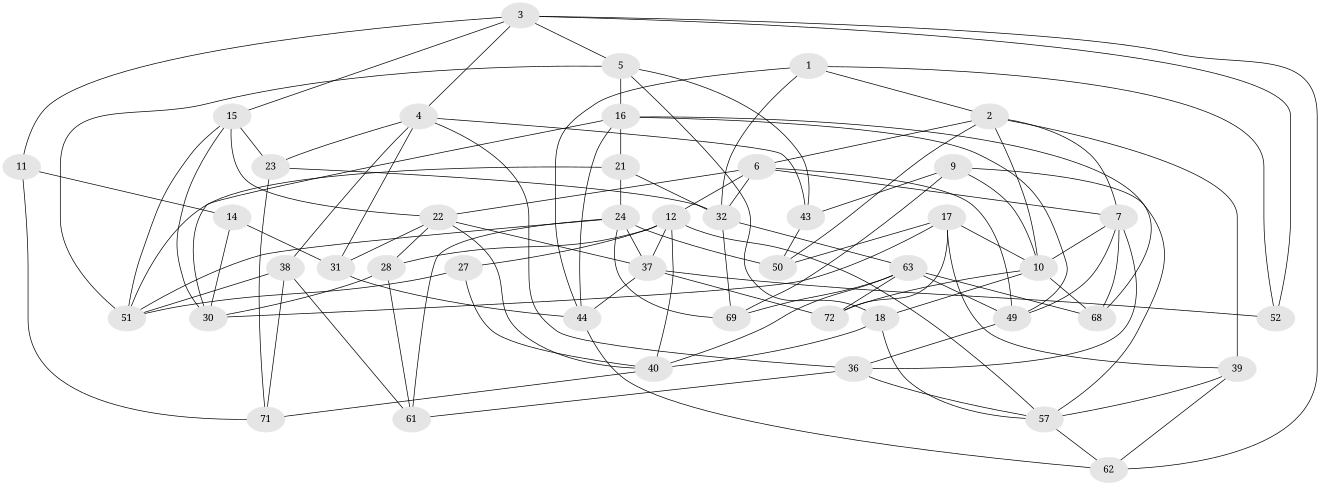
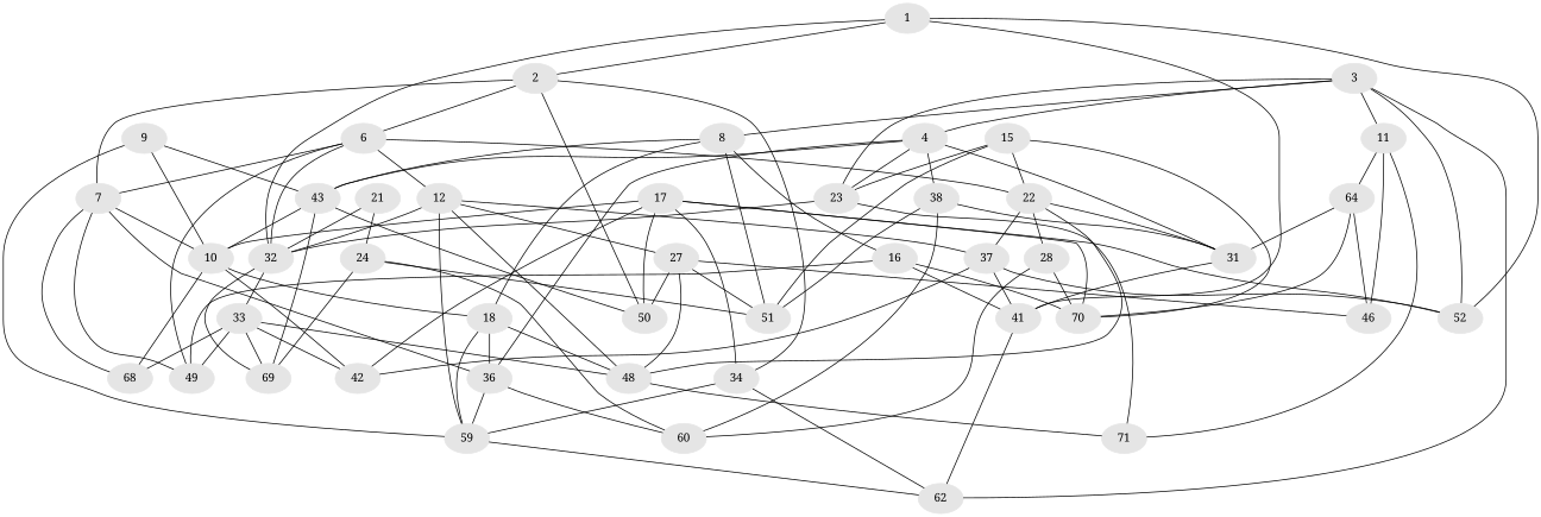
  graph {
    fontname="Noto Serif"
    node [color=gray90 fontname="Noto Serif" style=filled]
    edge [fontname="Noto Serif"]
    2 [super="+20"]
    6 [super="+19"]
    7 [super="+48"]
    10 [super="+41"]
-   39
+   39 [label=34]
    50
    1
    32 [super="+59"]
-   44 [super="+47"]
+   44 [super="+47" label=41]
    52
    69
-   33 [super="+34" label=63]
+   33 [super="+34"]
    62
    12 [super="+64"]
    22 [super="+26"]
    49
    36 [super="+53"]
    68 [super="+70"]
    18 [super="+35"]
-   42 [label=72]
-   57 [super="+65"]
+   42
+   57 [super="+65" label=59]
    3 [super="+61"]
    4 [super="+13"]
-   8 [super="+54" label=5]
+   8 [super="+54"]
    11
    15 [super="+29"]
    23
    31
    38
    43
    16 [super="+45"]
    51 [super="+67"]
-   14
+   46 [super="+66"]
+   14 [label=64]
    71
-   30 [super="+56"]
-   60 [label=61]
+   30 [super="+56" label=70]
+   60
    27
    28
    37 [super="+55"]
-   40 [super="+63"]
+   40 [super="+63" label=48]
    21
    9
    24 [super="+58"]
    17 [super="+25"]
    2 -- 6
    2 -- 7
-   2 -- 10
+   43 -- 10
    2 -- 39
    2 -- 50
    6 -- 7
    6 -- 32
    6 -- 12
    6 -- 22
    6 -- 49
    7 -- 10
    7 -- 49
    7 -- 36
    7 -- 68
    10 -- 68
    10 -- 18
    10 -- 42
    39 -- 62
    39 -- 57
    1 -- 2
    1 -- 32
    1 -- 44
    1 -- 52
    32 -- 69
    32 -- 33
    44 -- 62
    33 -- 69
    33 -- 49
    33 -- 68
    33 -- 42
    33 -- 40
    12 -- 57
    12 -- 27
-   12 -- 28
+   12 -- 32
    12 -- 37
    12 -- 40
    22 -- 31
    22 -- 28
    22 -- 37
    22 -- 40
    36 -- 57
    36 -- 60
-   49 -- 36
+   18 -- 36
    18 -- 57
    18 -- 40
    57 -- 62
    3 -- 52
    3 -- 62
    3 -- 4
    3 -- 8
    3 -- 11
-   3 -- 15
+   3 -- 23
    4 -- 36
    4 -- 23
    4 -- 31
    4 -- 38
    4 -- 43
    8 -- 18
    8 -- 43
    8 -- 16
    8 -- 51
+   11 -- 46
    11 -- 14
    11 -- 71
    15 -- 22
    15 -- 23
    15 -- 51
    15 -- 30
    23 -- 32
    23 -- 71
    31 -- 44
    38 -- 51
-   38 -- 71
+   38 -- 31
    38 -- 60
    43 -- 50
    16 -- 44
    16 -- 49
-   16 -- 68
    16 -- 30
-   16 -- 21
    14 -- 31
+   14 -- 46
    14 -- 30
    27 -- 51
+   27 -- 46
    27 -- 40
    28 -- 30
    28 -- 60
    37 -- 44
    37 -- 52
    37 -- 42
    40 -- 71
    21 -- 32
-   21 -- 51
    21 -- 24
    9 -- 10
-   9 -- 69
+   43 -- 69
    9 -- 57
    9 -- 43
-   24 -- 50
+   27 -- 50
    24 -- 69
    24 -- 51
    24 -- 60
-   24 -- 37
    17 -- 10
    17 -- 39
    17 -- 50
+   17 -- 52
    17 -- 42
    17 -- 30
  }
